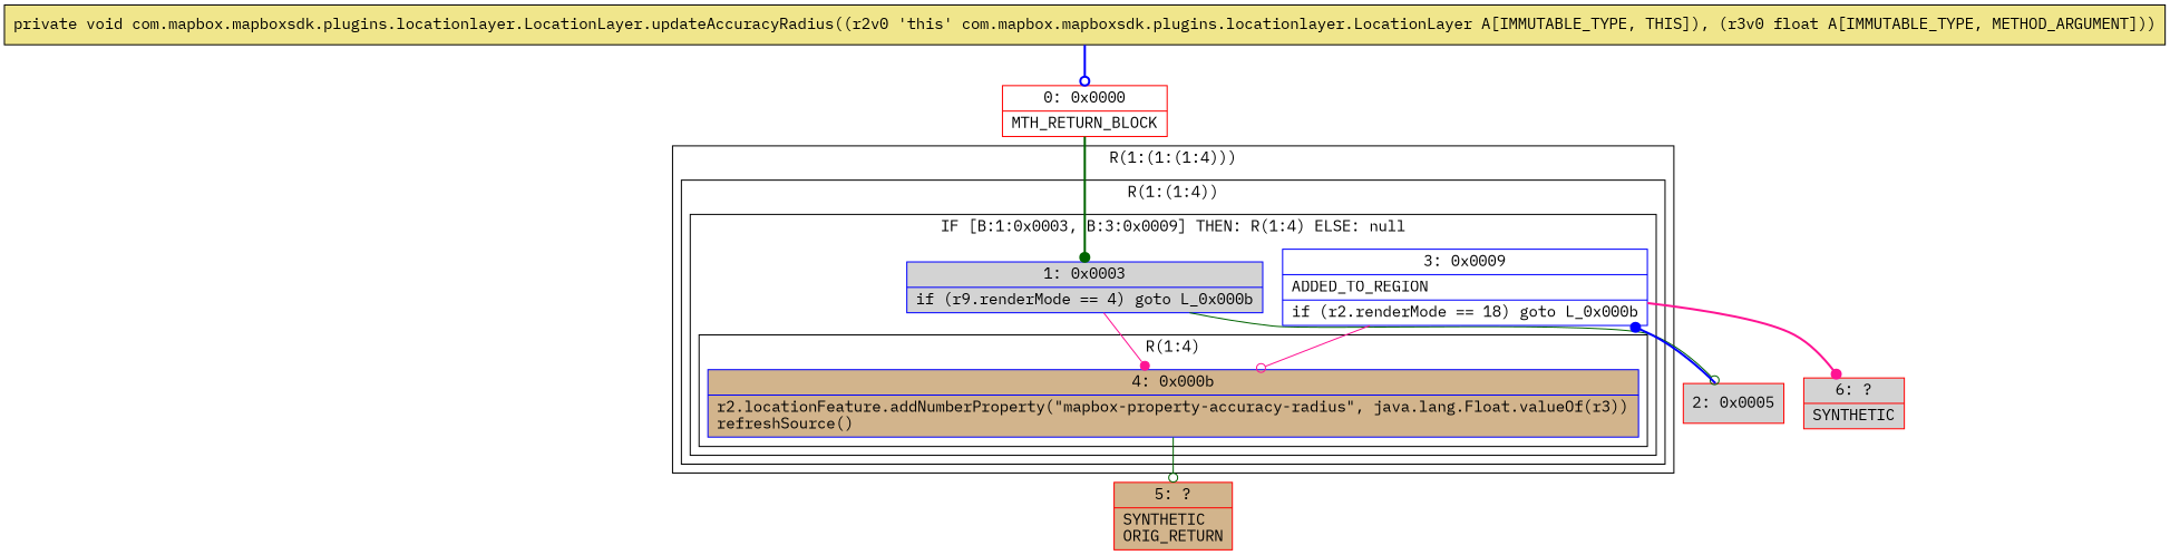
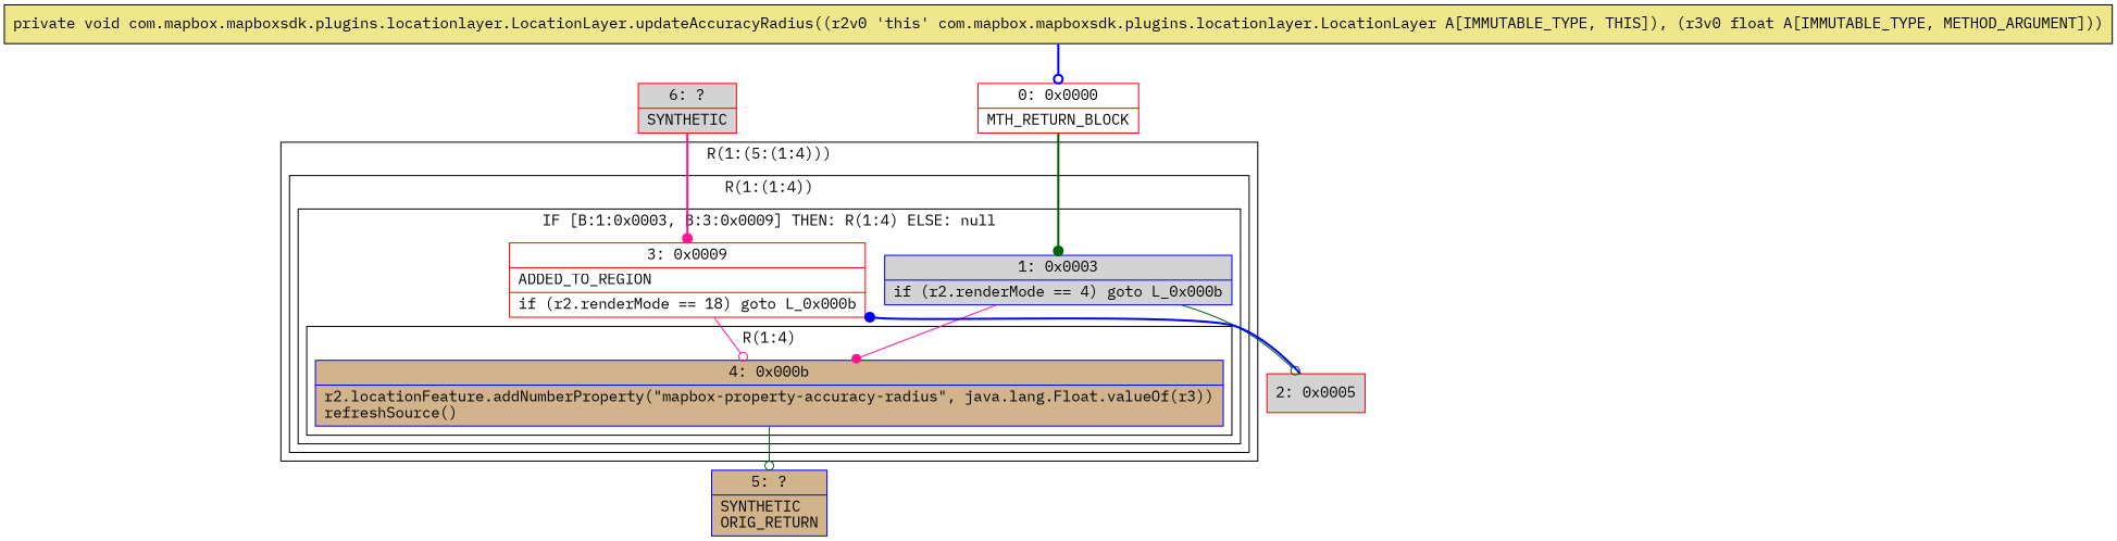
  digraph {
    fontname="IBM Plex Mono"
    node [color=red fillcolor=lightgrey fontname="IBM Plex Mono" shape=record style=filled]
    edge [arrowhead=odot color=darkgreen fontname="IBM Plex Mono" style=solid]
    n1 [color=blue fillcolor=tan label="{4\:\ 0x000b|r2.locationFeature.addNumberProperty(\"mapbox\-property\-accuracy\-radius\", java.lang.Float.valueOf(r3))\lrefreshSource()\l}"]
-   n2 [color=blue label="{1\:\ 0x0003|if (r9.renderMode == 4) goto L_0x000b\l}"]
-   n3 [color=blue fillcolor=white label="{3\:\ 0x0009|ADDED_TO_REGION\l|if (r2.renderMode == 18) goto L_0x000b\l}"]
-   n4 [fillcolor=tan label="{5\:\ ?|SYNTHETIC\lORIG_RETURN\l}"]
+   n2 [color=blue label="{1\:\ 0x0003|if (r2.renderMode == 4) goto L_0x000b\l}"]
+   n3 [fillcolor=white label="{3\:\ 0x0009|ADDED_TO_REGION\l|if (r2.renderMode == 18) goto L_0x000b\l}"]
+   n4 [color=blue fillcolor=tan label="{5\:\ ?|SYNTHETIC\lORIG_RETURN\l}"]
    n5 [label="{2\:\ 0x0005}"]
    n6 [label="{6\:\ ?|SYNTHETIC\l}"]
    n7 [fillcolor=white label="{0\:\ 0x0000|MTH_RETURN_BLOCK\l}"]
    n8 [fillcolor=khaki label="{private void com.mapbox.mapboxsdk.plugins.locationlayer.LocationLayer.updateAccuracyRadius((r2v0 'this' com.mapbox.mapboxsdk.plugins.locationlayer.LocationLayer A[IMMUTABLE_TYPE, THIS]), (r3v0 float A[IMMUTABLE_TYPE, METHOD_ARGUMENT])) }" color=""]
    subgraph cluster_1 {
-     label="R(1:(1:(1:4)))"
+     label="R(1:(5:(1:4)))"
      subgraph cluster_2 {
        label="R(1:(1:4))"
        subgraph cluster_3 {
          label="IF [B:1:0x0003, B:3:0x0009] THEN: R(1:4) ELSE: null"
          n2
          n3
          subgraph cluster_4 {
            label="R(1:4)"
            n1
          }
        }
      }
    }
    n1 -> n4
    n2 -> n1 [arrowhead=dot color=deeppink]
    n2 -> n5
    n3 -> n1 [color=deeppink]
-   n3 -> n6 [arrowhead=dot color=deeppink style=bold]
+   n6 -> n3 [arrowhead=dot color=deeppink style=bold]
    n5 -> n3 [arrowhead=dot color=blue style=bold]
    n7 -> n2 [arrowhead=dot style=bold]
    n8 -> n7 [color=blue style=bold]
  }
